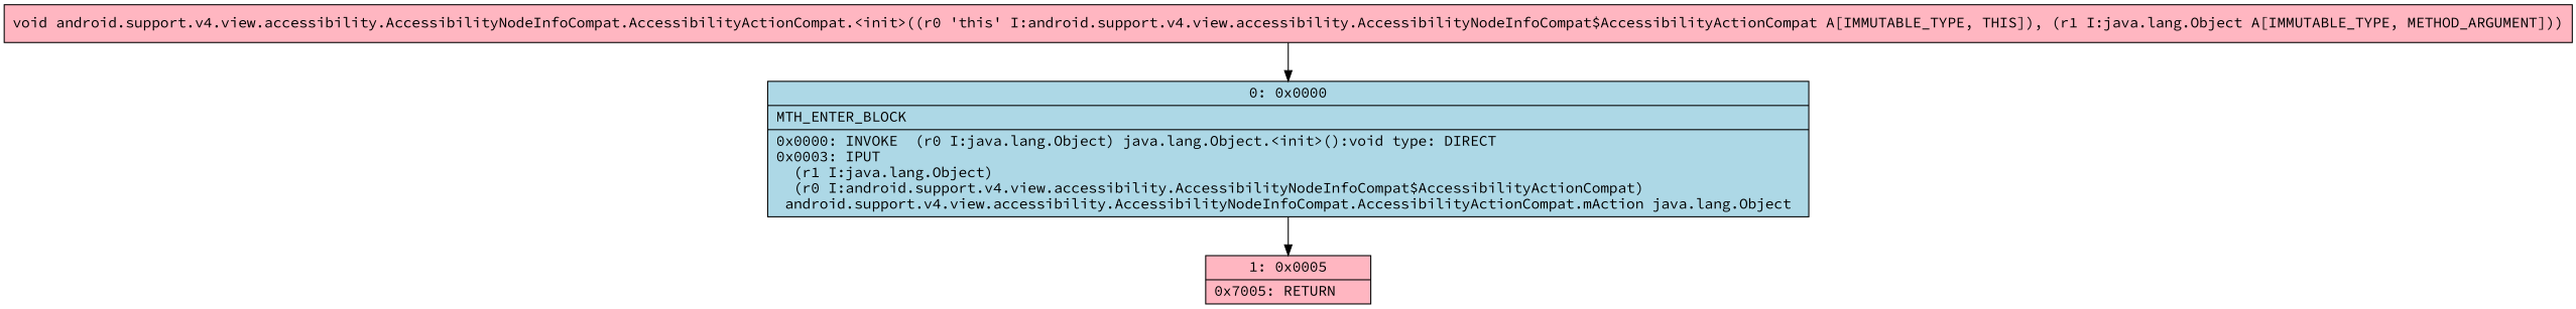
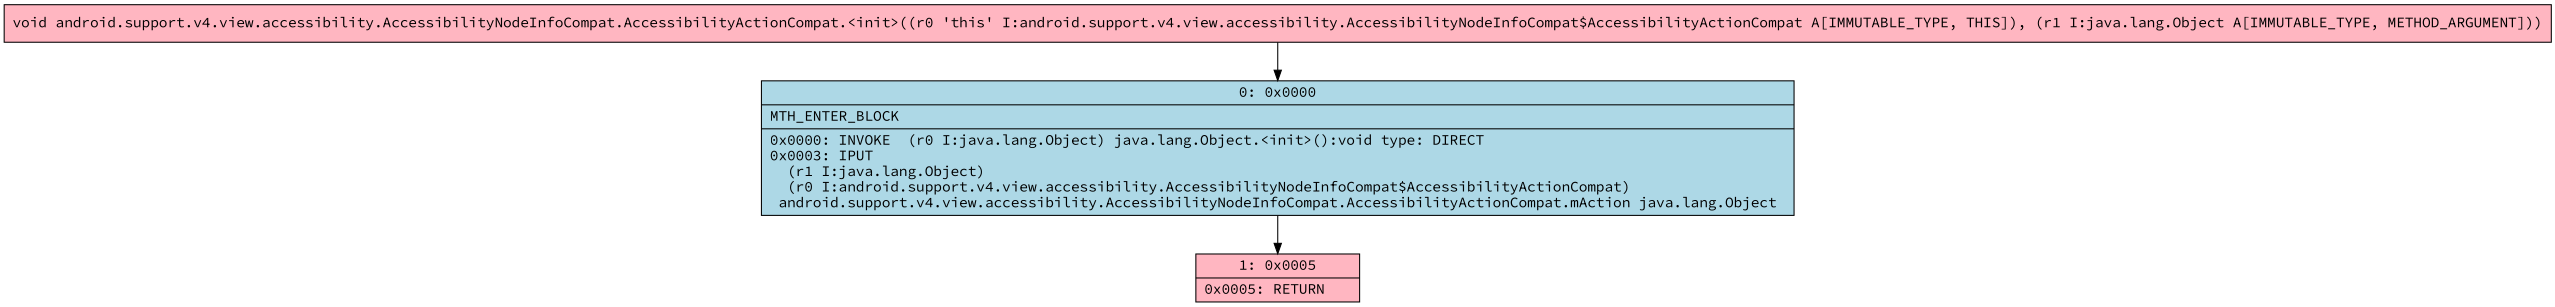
  digraph {
    fontname="Source Code Pro"
    node [shape=record style=filled fillcolor=lightpink fontname="Source Code Pro"]
    edge [fontname="Source Code Pro"]
    n1 [label="{0\:\ 0x0000|MTH_ENTER_BLOCK\l|0x0000: INVOKE  (r0 I:java.lang.Object) java.lang.Object.\<init\>():void type: DIRECT \l0x0003: IPUT  \l  (r1 I:java.lang.Object)\l  (r0 I:android.support.v4.view.accessibility.AccessibilityNodeInfoCompat$AccessibilityActionCompat)\l android.support.v4.view.accessibility.AccessibilityNodeInfoCompat.AccessibilityActionCompat.mAction java.lang.Object \l}" fillcolor=lightblue]
-   n2 [label="{1\:\ 0x0005|0x7005: RETURN   \l}"]
+   n2 [label="{1\:\ 0x0005|0x0005: RETURN   \l}"]
    n3 [label="{void android.support.v4.view.accessibility.AccessibilityNodeInfoCompat.AccessibilityActionCompat.\<init\>((r0 'this' I:android.support.v4.view.accessibility.AccessibilityNodeInfoCompat$AccessibilityActionCompat A[IMMUTABLE_TYPE, THIS]), (r1 I:java.lang.Object A[IMMUTABLE_TYPE, METHOD_ARGUMENT])) }"]
    n1 -> n2
    n3 -> n1
  }
